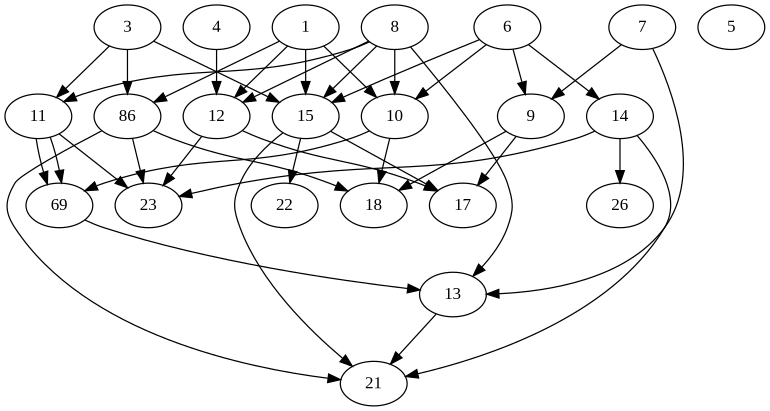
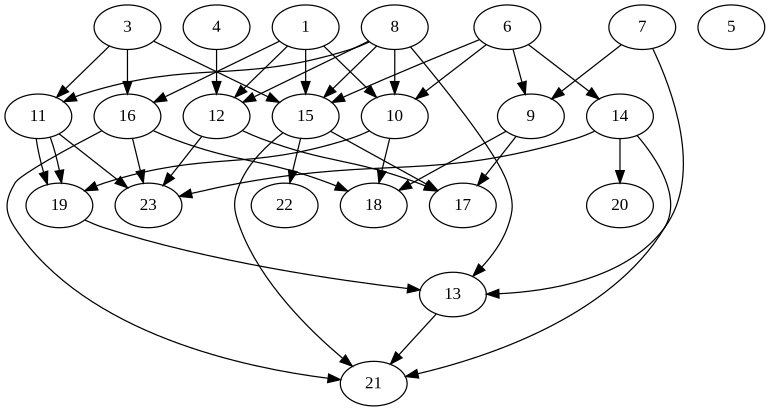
  digraph {
    fontname="Liberation Serif"
    node [alpha=0.03 fontname="Liberation Serif"]
    edge [fontname="Liberation Serif"]
    1 [alpha=0.11 expect_size=1690683413867166976]
    10 [alpha=0.15 expect_size=36273286213095792]
    12 [expect_size=5646729800006500352]
    15 [expect_size=19727268870815888]
-   16 [alpha=0.11 expect_size=794351761249796096000 label=86]
+   16 [alpha=0.11 expect_size=794351761249796096000]
    18 [alpha=0.14 expect_size=55708894258023656]
-   19 [alpha=0.19 expect_size=21465669179907852 label=69]
+   19 [alpha=0.19 expect_size=21465669179907852]
    17 [expect_size=5973625138735056]
    23 [alpha=0.08 expect_size=9966271978487270]
    21 [alpha=0.16 expect_size=14914348190478074]
    22 [alpha=0.13 expect_size=27029071108173496]
    13 [alpha=0.18 expect_size=13775156161478700]
    11 [alpha=0.13 expect_size=801483474834364039168]
    3 [alpha=0.11 expect_size=1084972080626452]
    4 [alpha=0.13 expect_size=2285481817887123439616]
    5 [alpha=0.04 expect_size=29598944618497441792]
    6 [alpha=0.10 expect_size=442226457338957529088]
    9 [expect_size=1820650559890142527488]
    14 [alpha=0.19 expect_size=5258918714526081]
-   20 [alpha=0.17 expect_size=381419202020485627904 label=26]
+   20 [alpha=0.17 expect_size=381419202020485627904]
    7 [alpha=0.08 expect_size=1781393167695617280]
    8 [alpha=0.06 expect_size=584946300399648768000]
    1 -> 10
    1 -> 12
    1 -> 15
    1 -> 16
    10 -> 18
    10 -> 19
    12 -> 17
    12 -> 23
    15 -> 17
    15 -> 21
    15 -> 22
    16 -> 18
    16 -> 23
    16 -> 21
    19 -> 13
    13 -> 21
    11 -> 19
    11 -> 19
    11 -> 23
    3 -> 15
    3 -> 16
    3 -> 11
    4 -> 12
    6 -> 10
    6 -> 15
    6 -> 9
    6 -> 14
    9 -> 18
    9 -> 17
    14 -> 23
    14 -> 21
    14 -> 20
    7 -> 13
    7 -> 9
    8 -> 10
    8 -> 12
    8 -> 15
    8 -> 13
    8 -> 11
  }
